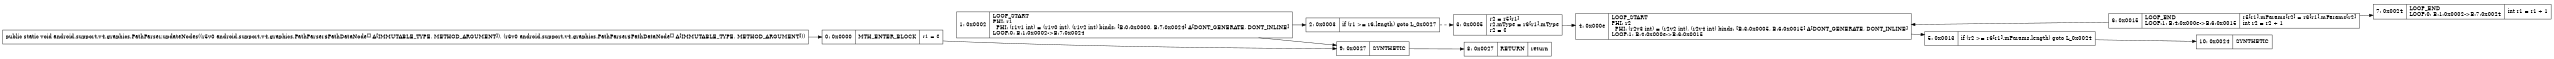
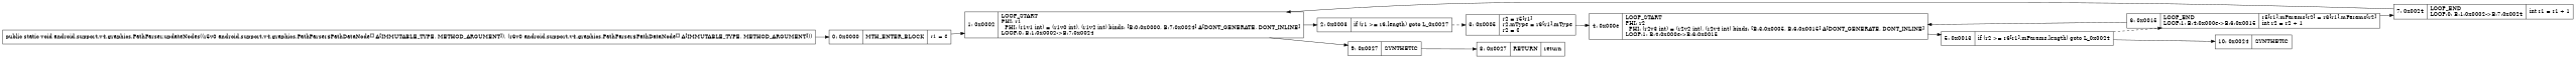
  digraph {
    rankdir=LR
    node [shape=record]
    n1 [label="{0\:\ 0x0000|MTH_ENTER_BLOCK\l|r1 = 0\l}"]
    n2 [label="{1\:\ 0x0002|LOOP_START\lPHI: r1 \l  PHI: (r1v1 int) = (r1v0 int), (r1v2 int) binds: [B:0:0x0000, B:7:0x0024] A[DONT_GENERATE, DONT_INLINE]\lLOOP:0: B:1:0x0002\-\>B:7:0x0024\l}"]
    n3 [label="{2\:\ 0x0003|if (r1 \>= r6.length) goto L_0x0027\l}"]
    n4 [label="{9\:\ 0x0027|SYNTHETIC\l}"]
    n5 [label="{3\:\ 0x0005|r2 = r5[r1]\lr2.mType = r6[r1].mType\lr2 = 0\l}"]
    n6 [label="{4\:\ 0x000e|LOOP_START\lPHI: r2 \l  PHI: (r2v3 int) = (r2v2 int), (r2v4 int) binds: [B:3:0x0005, B:6:0x0015] A[DONT_GENERATE, DONT_INLINE]\lLOOP:1: B:4:0x000e\-\>B:6:0x0015\l}"]
    n7 [label="{8\:\ 0x0027|RETURN\l|return\l}"]
    n8 [label="{5\:\ 0x0013|if (r2 \>= r6[r1].mParams.length) goto L_0x0024\l}"]
    n9 [label="{6\:\ 0x0015|LOOP_END\lLOOP:1: B:4:0x000e\-\>B:6:0x0015\l|r5[r1].mParams[r2] = r6[r1].mParams[r2]\lint r2 = r2 + 1\l}"]
    n10 [label="{10\:\ 0x0024|SYNTHETIC\l}"]
    n11 [label="{7\:\ 0x0024|LOOP_END\lLOOP:0: B:1:0x0002\-\>B:7:0x0024\l|int r1 = r1 + 1\l}"]
    n12 [label="{public static void android.support.v4.graphics.PathParser.updateNodes((r5v0 android.support.v4.graphics.PathParser$PathDataNode[] A[IMMUTABLE_TYPE, METHOD_ARGUMENT]), (r6v0 android.support.v4.graphics.PathParser$PathDataNode[] A[IMMUTABLE_TYPE, METHOD_ARGUMENT])) }"]
-   n1 -> n4
+   n1 -> n2
    n2 -> n3
    n2 -> n4
    n3 -> n5 [style=dashed]
    n4 -> n7
    n5 -> n6
    n6 -> n8
+   n8 -> n9 [style=dashed]
    n8 -> n10
    n9 -> n6
    n9 -> n11
+   n11 -> n2
    n12 -> n1
  }
